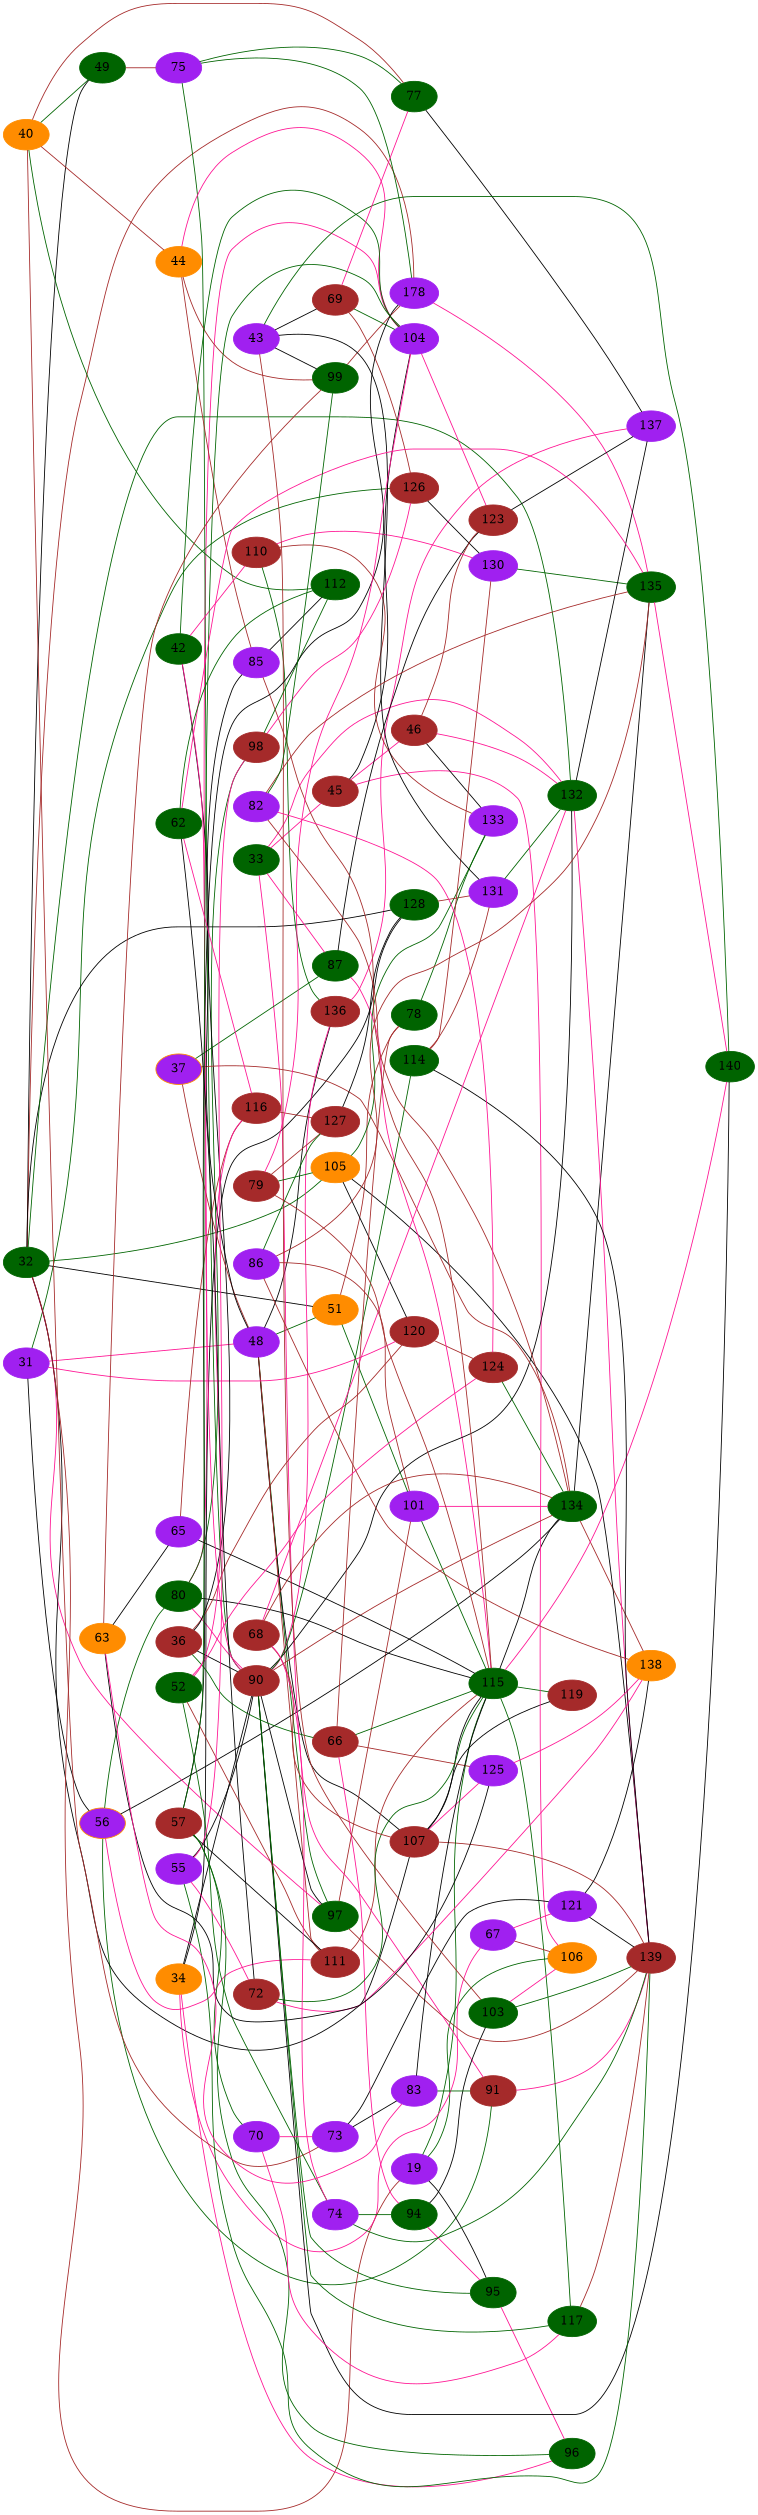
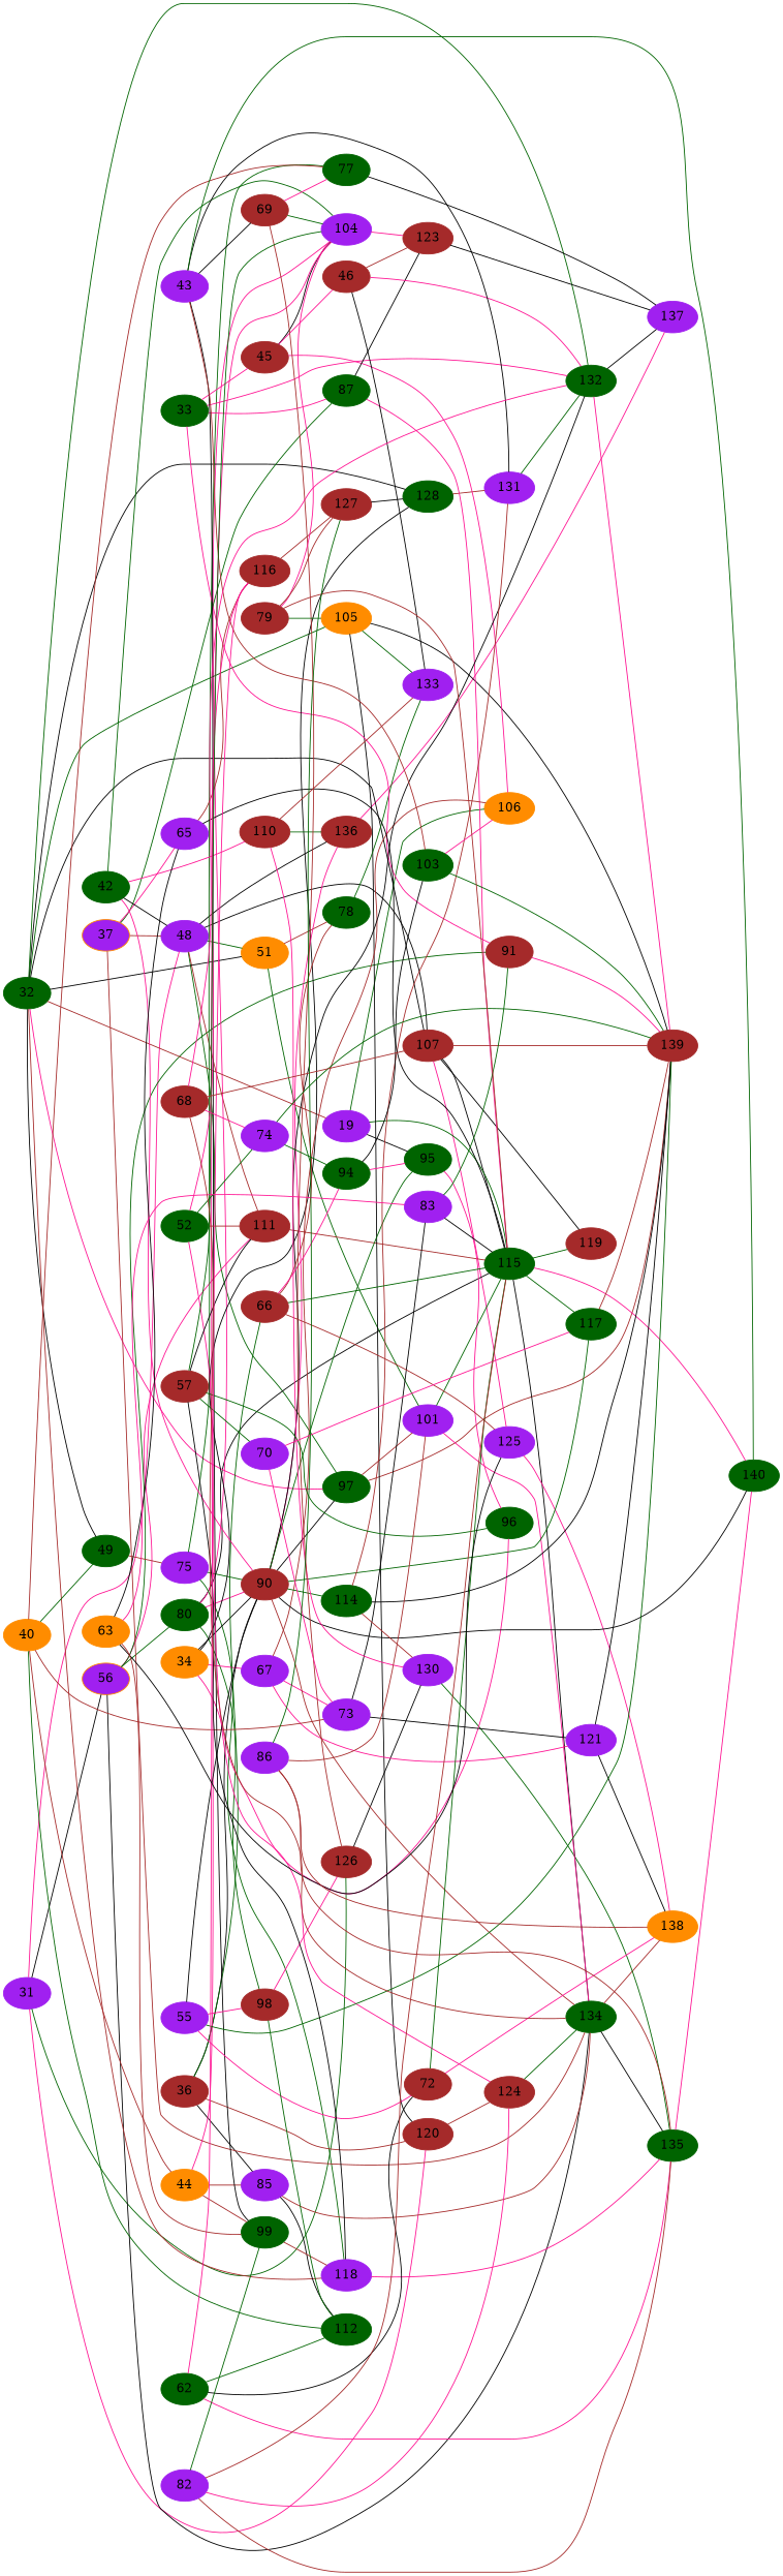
  graph {
    rankdir=LR
    node [color=darkgreen style=filled]
    edge [color=deeppink]
    48 [color=purple super="+22+23"]
    51 [color=darkorange]
    97 [super="+60+93"]
    107 [color=brown super="+25+30"]
    111 [color=brown super="+109"]
    136 [color=brown]
    31 [color=purple]
    56 [color=darkorange fillcolor=purple super="+5"]
    120 [color=brown]
    126 [color=brown]
    91 [color=brown]
    134 [super="+84+122"]
    80 [super="+14"]
    124 [color=brown]
    130 [color=purple]
    32 [super="+3+11+6"]
    n17 [color=purple label=19]
    49
    105 [color=darkorange super="+64"]
-   118 [color=purple super="+100" label=178]
+   118 [color=purple super="+100"]
    128
    132 [super="+28+61"]
    95
    106 [color=darkorange]
    115 [super="+50+88+41"]
    75 [color=purple]
    78
    101 [color=purple super="+17"]
    139 [color=brown super="+16+59+108"]
    133 [color=purple]
    125 [color=purple super="+92"]
    119 [color=brown]
    135 [super="+4+76"]
    131 [color=purple]
    137 [color=purple]
    33
    45 [color=brown]
    87
    104 [color=purple super="+27+35"]
    46 [color=brown]
    123 [color=brown]
    34 [color=darkorange]
    67 [color=purple]
    90 [color=brown super="+89"]
    96
    73 [color=purple]
    121 [color=purple]
    140
    117
    114
    66 [color=brown super="+53"]
    94
    36 [color=brown]
    85 [color=purple]
    112
    37 [color=darkorange fillcolor=purple]
    65 [color=purple]
    116 [color=brown]
    138 [color=darkorange super="+2+102"]
    40 [color=darkorange super="+24"]
    44 [color=darkorange]
    77
    99 [super="+1"]
    83 [color=purple]
    42
    110 [color=brown]
    43 [color=purple super="+38"]
    69 [color=brown]
    103
    52
    74 [color=purple]
    127 [color=brown]
    72 [color=brown super="+54"]
    55 [color=purple]
    98 [color=brown]
    57 [color=brown super="+26"]
    70 [color=purple]
    62
    63 [color=darkorange]
    68 [color=brown]
    79 [color=brown]
    82 [color=purple]
    86 [color=purple]
    48 -- 51 [color=darkgreen]
    48 -- 97 [color=darkgreen]
    48 -- 107 [color=black]
    48 -- 111 [color=brown]
    48 -- 136 [color=black]
    51 -- 78 [color=brown]
    51 -- 101 [color=darkgreen]
    97 -- 101 [color=brown]
    97 -- 139 [color=brown weight=2]
    107 -- 115 [color=black weight=2]
    107 -- 139 [color=brown weight=2]
    107 -- 125
    107 -- 119 [color=black weight=2]
    111 -- 115 [color=brown]
    136 -- 137
    31 -- 48
    31 -- 56 [color=black]
    31 -- 120
    31 -- 126 [color=darkgreen]
    56 -- 111
    56 -- 91 [color=darkgreen]
    56 -- 134 [color=black]
    56 -- 80 [color=darkgreen weight=2]
    120 -- 124 [color=brown]
    126 -- 130 [color=black]
    91 -- 139
    134 -- 135 [color=black]
    134 -- 138 [color=brown weight=3]
    80 -- 115 [color=black weight=2]
    80 -- 104
    80 -- 90 [weight=2]
    80 -- 98 [color=darkgreen]
    124 -- 134 [color=darkgreen]
    130 -- 135 [color=darkgreen]
    32 -- 51 [color=black]
    32 -- 97 [weight=2]
    32 -- 107 [color=black]
    32 -- n17 [color=brown]
    32 -- 49 [color=black]
    32 -- 105 [color=darkgreen]
    32 -- 118 [color=brown]
    32 -- 128 [color=black]
    32 -- 132 [color=darkgreen]
    n17 -- 95 [color=black]
    n17 -- 106 [color=darkgreen]
    n17 -- 115 [color=darkgreen]
    49 -- 75 [color=brown]
    105 -- 120 [color=black]
    105 -- 139 [color=black weight=2]
    105 -- 133 [color=darkgreen]
    118 -- 135 [weight=2]
    128 -- 131 [color=brown]
    132 -- 139
    132 -- 137 [color=black]
    95 -- 96
    115 -- 134 [color=black weight=2]
    115 -- 119 [color=darkgreen weight=2]
    115 -- 140
    115 -- 117 [color=darkgreen]
    75 -- 118 [color=darkgreen]
    75 -- 90 [color=darkgreen]
    75 -- 77 [color=darkgreen]
    78 -- 133 [color=darkgreen]
    101 -- 134 [weight=2]
    101 -- 115 [color=darkgreen]
    125 -- 138 [weight=2]
    135 -- 140
    131 -- 132 [color=darkgreen]
    33 -- 91
    33 -- 132
    33 -- 45
    33 -- 87
    45 -- 106
    45 -- 104 [color=black]
    45 -- 46
    87 -- 115
    87 -- 123 [color=black]
    104 -- 123
    46 -- 132
    46 -- 133 [color=black]
    46 -- 123 [color=brown]
    123 -- 137 [color=black]
    34 -- 128 [color=black]
    34 -- 67
    34 -- 90 [color=black]
    34 -- 96
    67 -- 106 [color=brown]
+   67 -- 73
    67 -- 121
    90 -- 97 [color=black weight=2]
    90 -- 136
    90 -- 134 [color=brown]
    90 -- 132 [color=black]
    90 -- 95 [color=darkgreen]
    90 -- 140 [color=black]
    90 -- 117 [color=darkgreen]
    90 -- 114 [color=darkgreen]
    73 -- 121 [color=black]
    73 -- 83 [color=black]
    121 -- 139 [color=black]
    121 -- 138 [color=black]
    117 -- 139 [color=brown]
    114 -- 130 [color=brown]
    114 -- 139 [color=black]
    114 -- 131 [color=brown]
    66 -- 115 [color=darkgreen]
    66 -- 78 [color=brown]
    66 -- 125 [color=brown weight=2]
    66 -- 94
    94 -- 95
    94 -- 103 [color=black]
    36 -- 120 [color=brown]
    36 -- 90 [color=black]
    36 -- 66 [color=darkgreen]
    36 -- 85 [color=black]
    85 -- 134 [color=brown]
    85 -- 112 [color=black]
    37 -- 48 [color=brown]
    37 -- 134 [color=brown]
    37 -- 87 [color=darkgreen]
+   37 -- 65
    65 -- 115 [color=black]
    65 -- 116 [color=brown]
    116 -- 127 [color=brown]
    40 -- 49 [color=darkgreen weight=2]
    40 -- 73 [color=brown]
    40 -- 112 [color=darkgreen]
    40 -- 44 [color=brown]
    40 -- 77 [color=brown]
    44 -- 104
    44 -- 85 [color=brown]
    44 -- 99 [color=brown]
    77 -- 137 [color=black]
    99 -- 118 [color=brown]
    83 -- 91 [color=darkgreen]
    83 -- 115 [color=black]
    42 -- 48 [color=black]
    42 -- 104 [color=darkgreen]
    42 -- 90
    42 -- 110
    110 -- 136 [color=darkgreen]
    110 -- 130
    110 -- 133 [color=brown]
    43 -- 131 [color=black]
    43 -- 140 [color=darkgreen]
    43 -- 99 [color=black weight=2]
    43 -- 69 [color=black]
    43 -- 103 [color=brown]
    69 -- 126 [color=brown]
    69 -- 104 [color=darkgreen]
    69 -- 77
    103 -- 106
    103 -- 139 [color=darkgreen]
    52 -- 111 [color=brown]
    52 -- 124
    52 -- 116
    52 -- 74 [color=darkgreen]
    74 -- 139 [color=darkgreen]
    74 -- 94 [color=darkgreen]
    127 -- 128 [color=black]
    72 -- 115 [color=darkgreen]
    72 -- 138
    55 -- 139 [color=darkgreen]
    55 -- 90 [color=black]
    55 -- 72
    55 -- 98
    98 -- 126
    98 -- 112 [color=darkgreen]
    57 -- 111 [color=black weight=2]
    57 -- 118 [color=black]
    57 -- 104 [color=darkgreen]
    57 -- 96 [color=darkgreen]
    57 -- 70 [color=darkgreen]
    70 -- 73
    70 -- 117
    62 -- 135
    62 -- 112 [color=darkgreen]
    62 -- 116
    62 -- 72 [color=black]
    63 -- 125 [color=black]
    63 -- 65 [color=black]
    63 -- 99 [color=brown]
    63 -- 83
    68 -- 107 [color=brown]
    68 -- 134 [color=brown]
    68 -- 132
    68 -- 74
    79 -- 105 [color=darkgreen]
    79 -- 115 [color=brown]
    79 -- 104
    79 -- 127 [color=brown]
    82 -- 124
    82 -- 115 [color=brown]
    82 -- 135 [color=brown]
    82 -- 99 [color=darkgreen]
    86 -- 101 [color=brown]
    86 -- 135 [color=brown]
    86 -- 138 [color=brown]
    86 -- 127 [color=darkgreen]
  }
